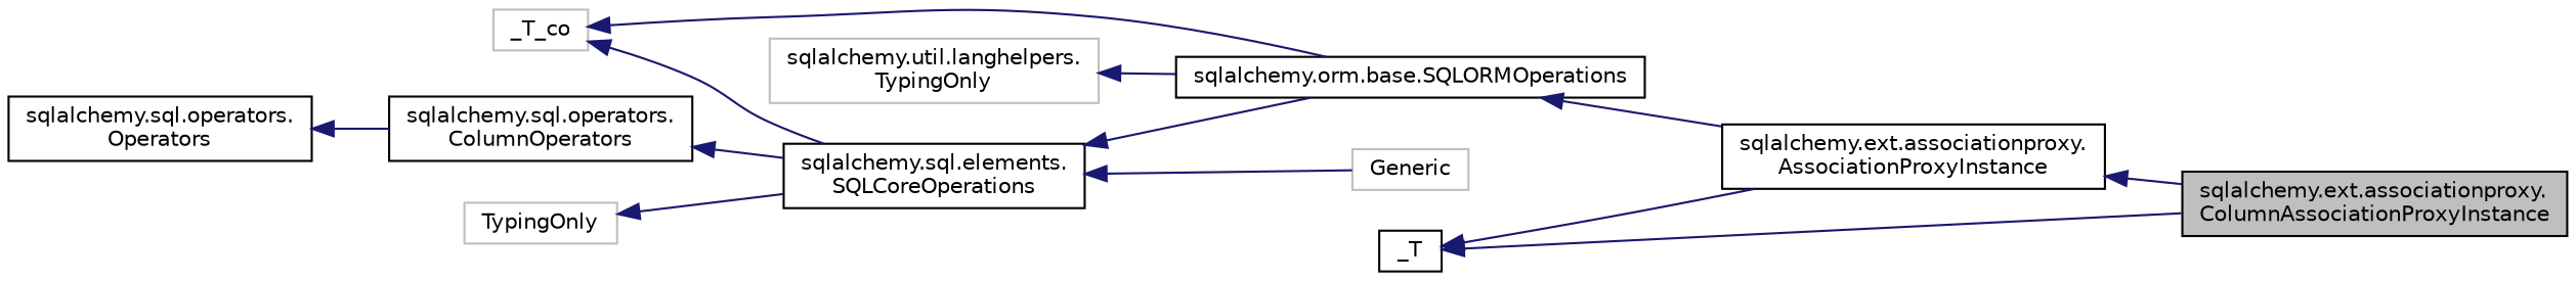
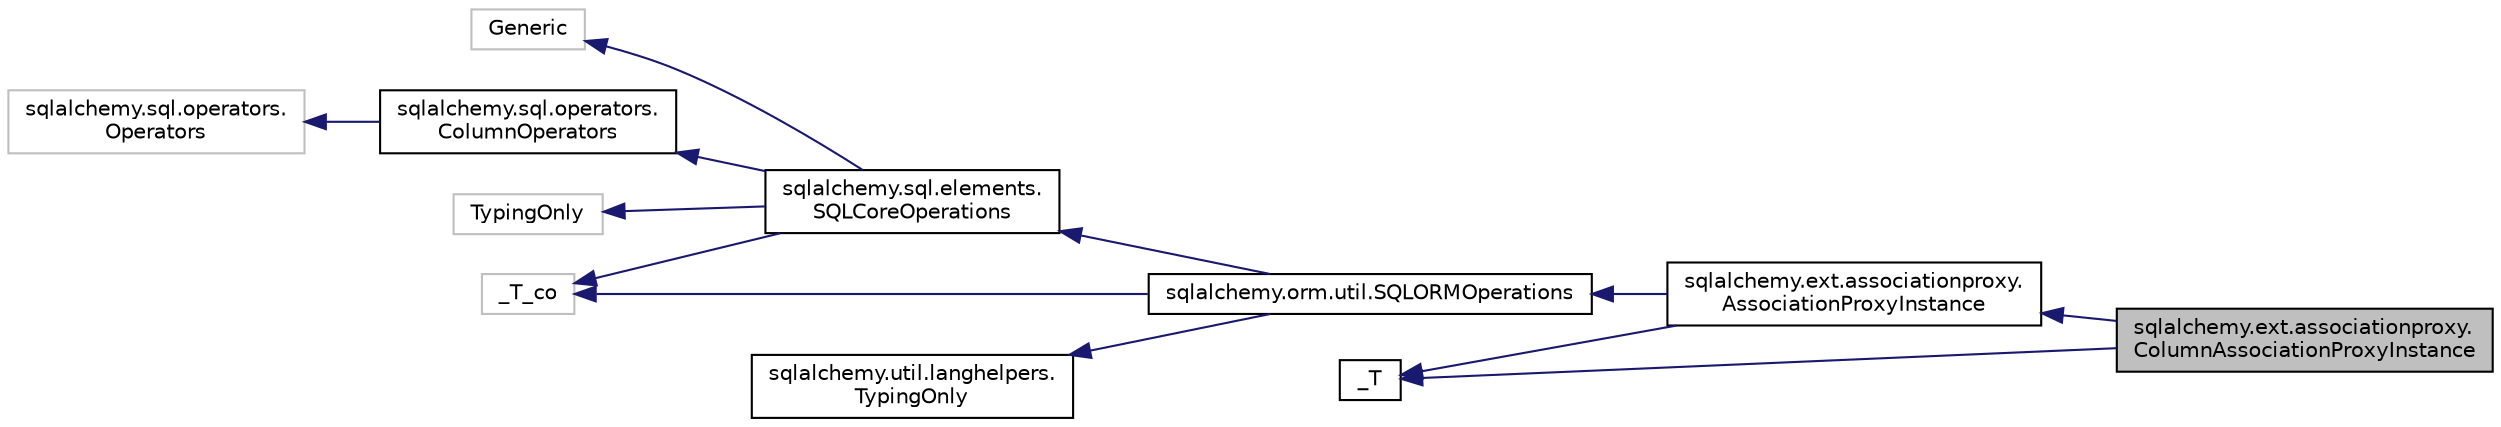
  digraph {
    rankdir=LR
    node [color=black fillcolor=white fontname=Helvetica fontsize=10 shape=record style=filled]
    edge [color=midnightblue dir=back fontname=Helvetica fontsize=10 labelfontname=Helvetica labelfontsize=10 style=solid]
    n1 [fillcolor=grey75 fontcolor=black height=0.2 label="sqlalchemy.ext.associationproxy.\lColumnAssociationProxyInstance" width=0.4]
    n2 [height=0.2 label="sqlalchemy.ext.associationproxy.\lAssociationProxyInstance" width=0.4]
-   n3 [height=0.2 label="sqlalchemy.orm.base.SQLORMOperations" width=0.4]
+   n3 [height=0.2 label="sqlalchemy.orm.util.SQLORMOperations" width=0.4]
    n4 [height=0.2 label="sqlalchemy.sql.elements.\lSQLCoreOperations" width=0.4]
    n5 [color=grey75 height=0.2 label=Generic width=0.4]
    n6 [color=grey75 height=0.2 label=_T_co width=0.4]
    n7 [height=0.2 label="sqlalchemy.sql.operators.\lColumnOperators" width=0.4]
-   n8 [height=0.2 label="sqlalchemy.sql.operators.\lOperators" width=0.4]
+   n8 [color=grey75 height=0.2 label="sqlalchemy.sql.operators.\lOperators" width=0.4]
    n9 [color=grey75 height=0.2 label=TypingOnly width=0.4]
-   n10 [color=grey75 height=0.2 label="sqlalchemy.util.langhelpers.\lTypingOnly" width=0.4]
+   n10 [height=0.2 label="sqlalchemy.util.langhelpers.\lTypingOnly" width=0.4]
    n11 [height=0.2 label=_T width=0.4]
    n2 -> n1
    n3 -> n2
    n4 -> n3
-   n4 -> n5
+   n5 -> n4
    n6 -> n3
    n6 -> n4
    n7 -> n4
    n8 -> n7
    n9 -> n4
    n10 -> n3
    n11 -> n1
    n11 -> n2
  }
